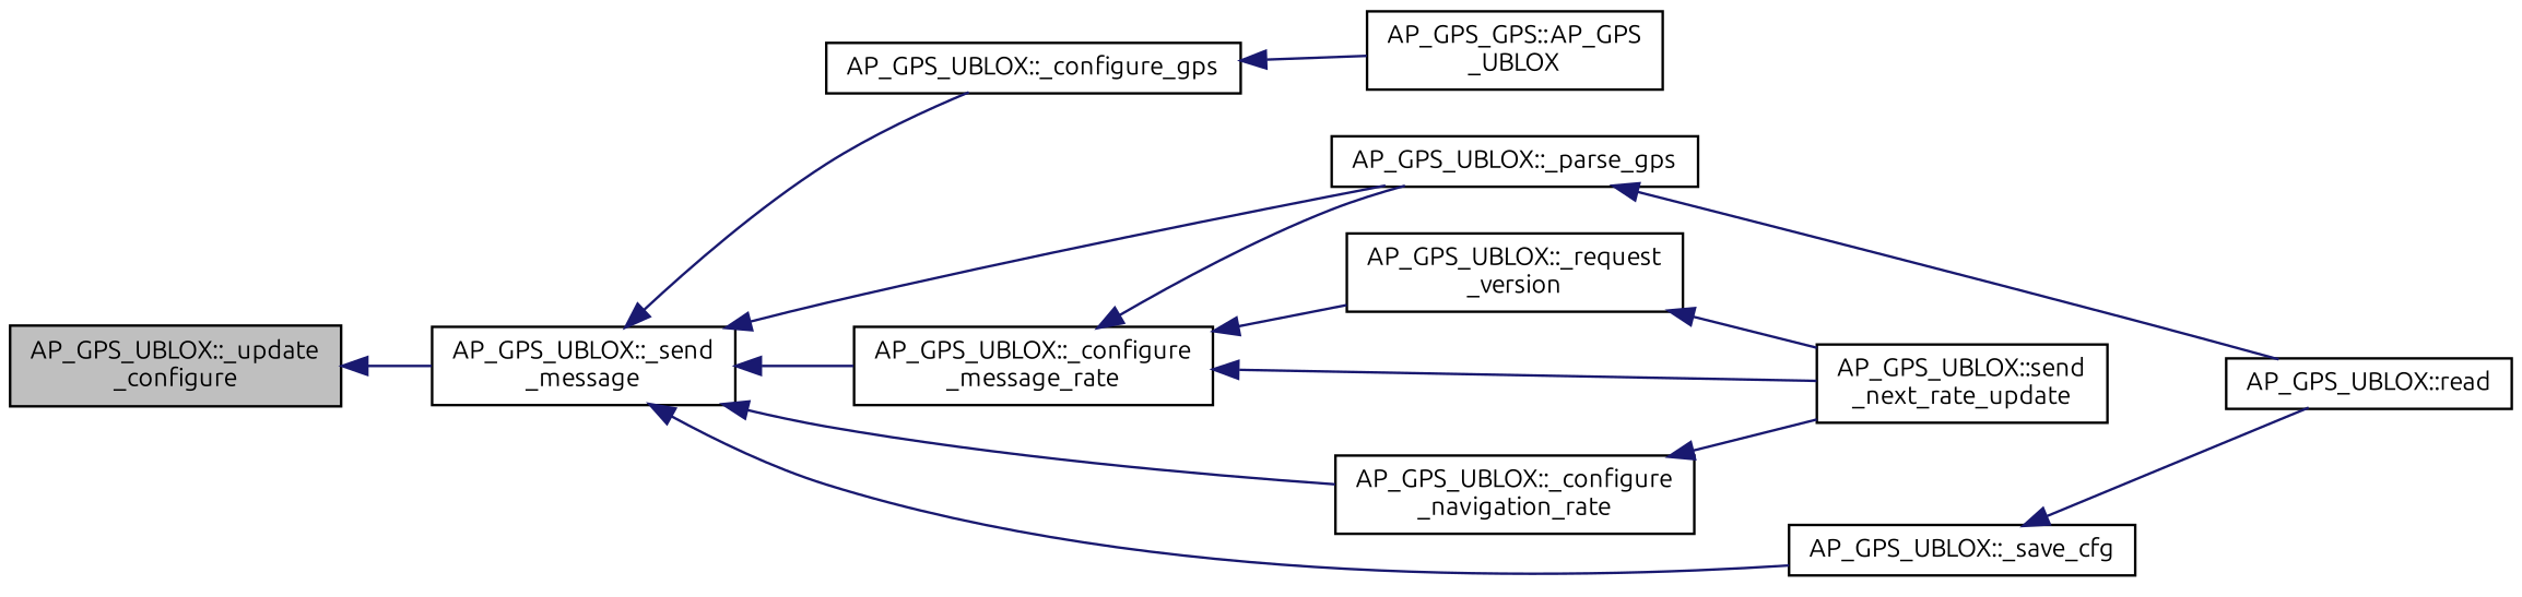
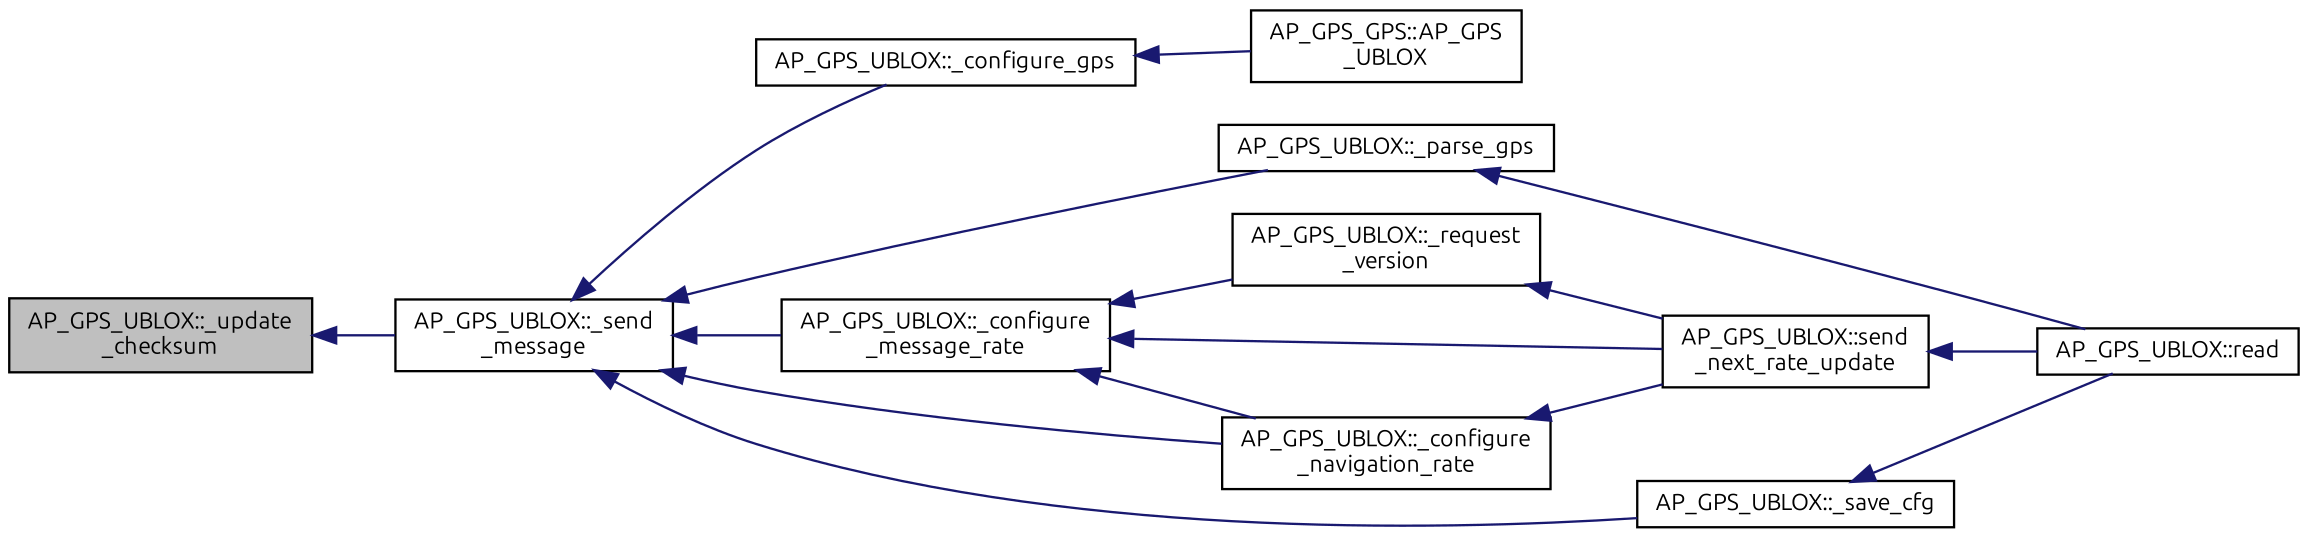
  digraph {
    fontname=Ubuntu
    rankdir=LR
    node [color=black fillcolor=white fontname=Ubuntu fontsize=10 shape=record style=filled]
    edge [color=midnightblue dir=back fontname=Ubuntu fontsize=10 labelfontname=Helvetica labelfontsize=10 style=solid]
-   n1 [fillcolor=grey75 fontcolor=black height=0.2 label="AP_GPS_UBLOX::_update\l_configure" width=0.4]
+   n1 [fillcolor=grey75 fontcolor=black height=0.2 label="AP_GPS_UBLOX::_update\l_checksum" width=0.4]
    n2 [height=0.2 label="AP_GPS_UBLOX::_send\l_message" width=0.4]
    n3 [height=0.2 label="AP_GPS_UBLOX::_configure_gps" width=0.4]
    n4 [height=0.2 label="AP_GPS_UBLOX::_configure\l_message_rate" width=0.4]
    n5 [height=0.2 label="AP_GPS_UBLOX::_parse_gps" width=0.4]
    n6 [height=0.2 label="AP_GPS_UBLOX::_configure\l_navigation_rate" width=0.4]
    n7 [height=0.2 label="AP_GPS_UBLOX::_save_cfg" width=0.4]
    n8 [height=0.2 label="AP_GPS_GPS::AP_GPS\l_UBLOX" width=0.4]
    n9 [height=0.2 label="AP_GPS_UBLOX::_request\l_version" width=0.4]
    n10 [height=0.2 label="AP_GPS_UBLOX::send\l_next_rate_update" width=0.4]
    n11 [height=0.2 label="AP_GPS_UBLOX::read" width=0.4]
    n1 -> n2
    n2 -> n3
    n2 -> n4
    n2 -> n5
    n2 -> n6
    n2 -> n7
    n3 -> n8
-   n4 -> n5
+   n4 -> n6
    n4 -> n9
    n4 -> n10
    n5 -> n11
    n6 -> n10
    n7 -> n11
    n9 -> n10
+   n10 -> n11
  }
